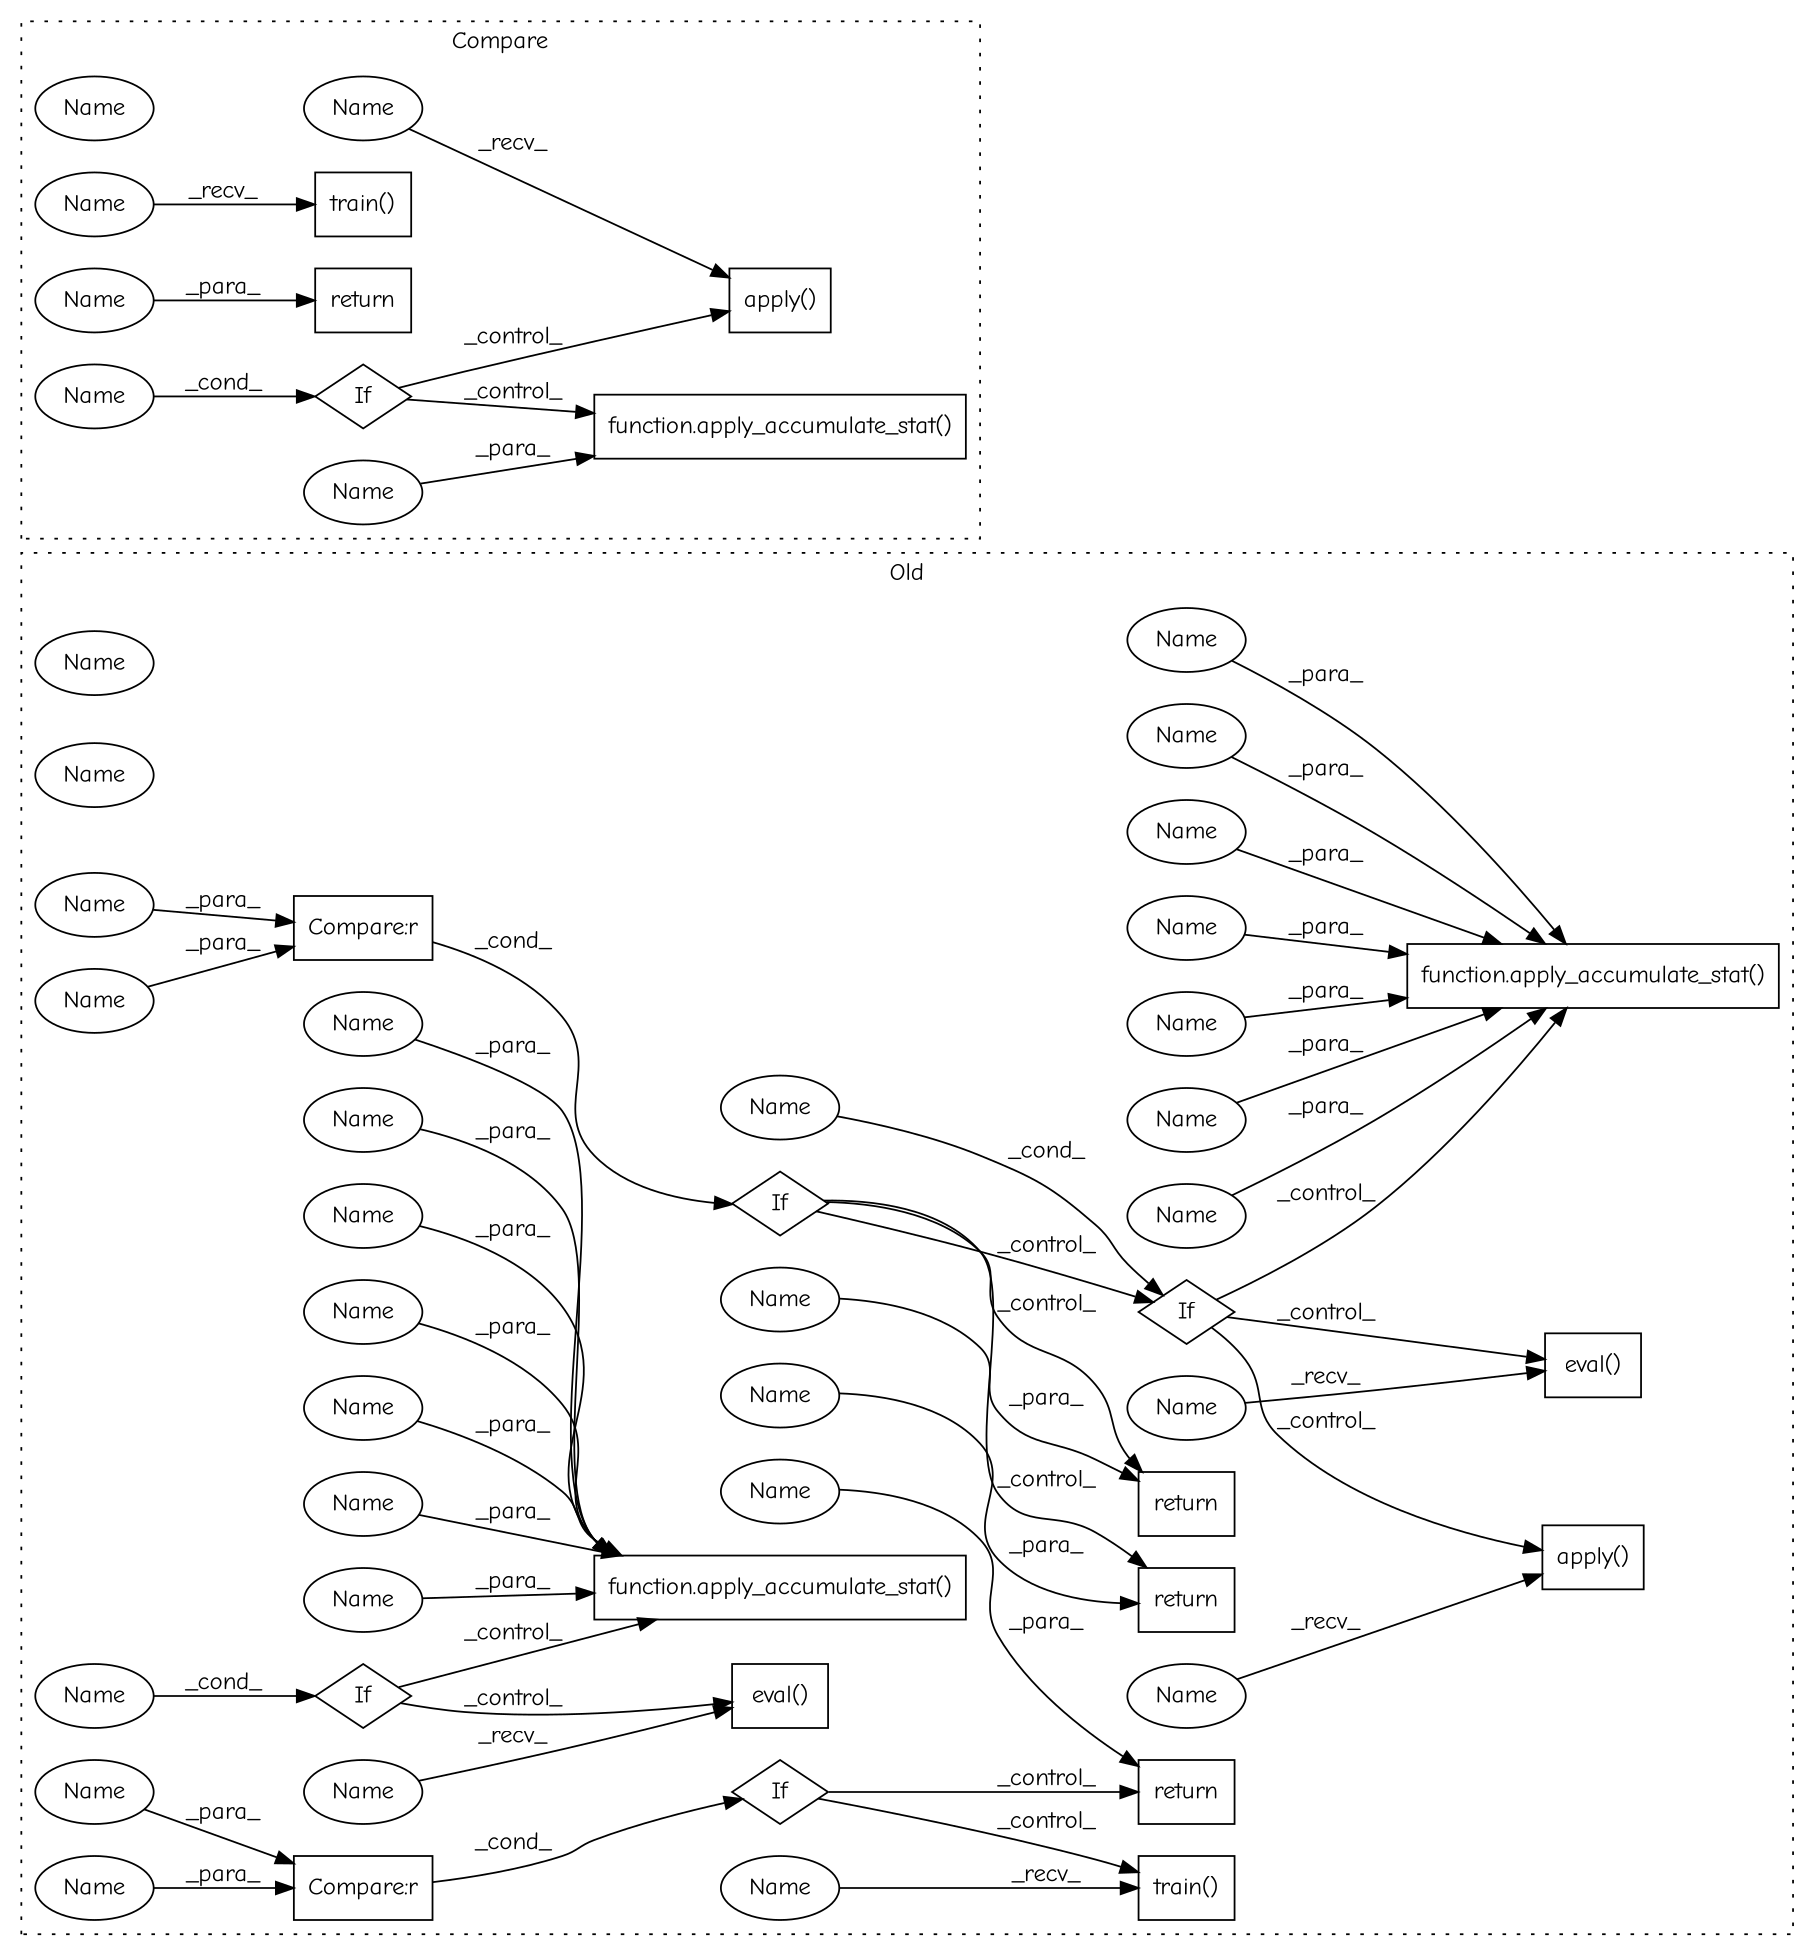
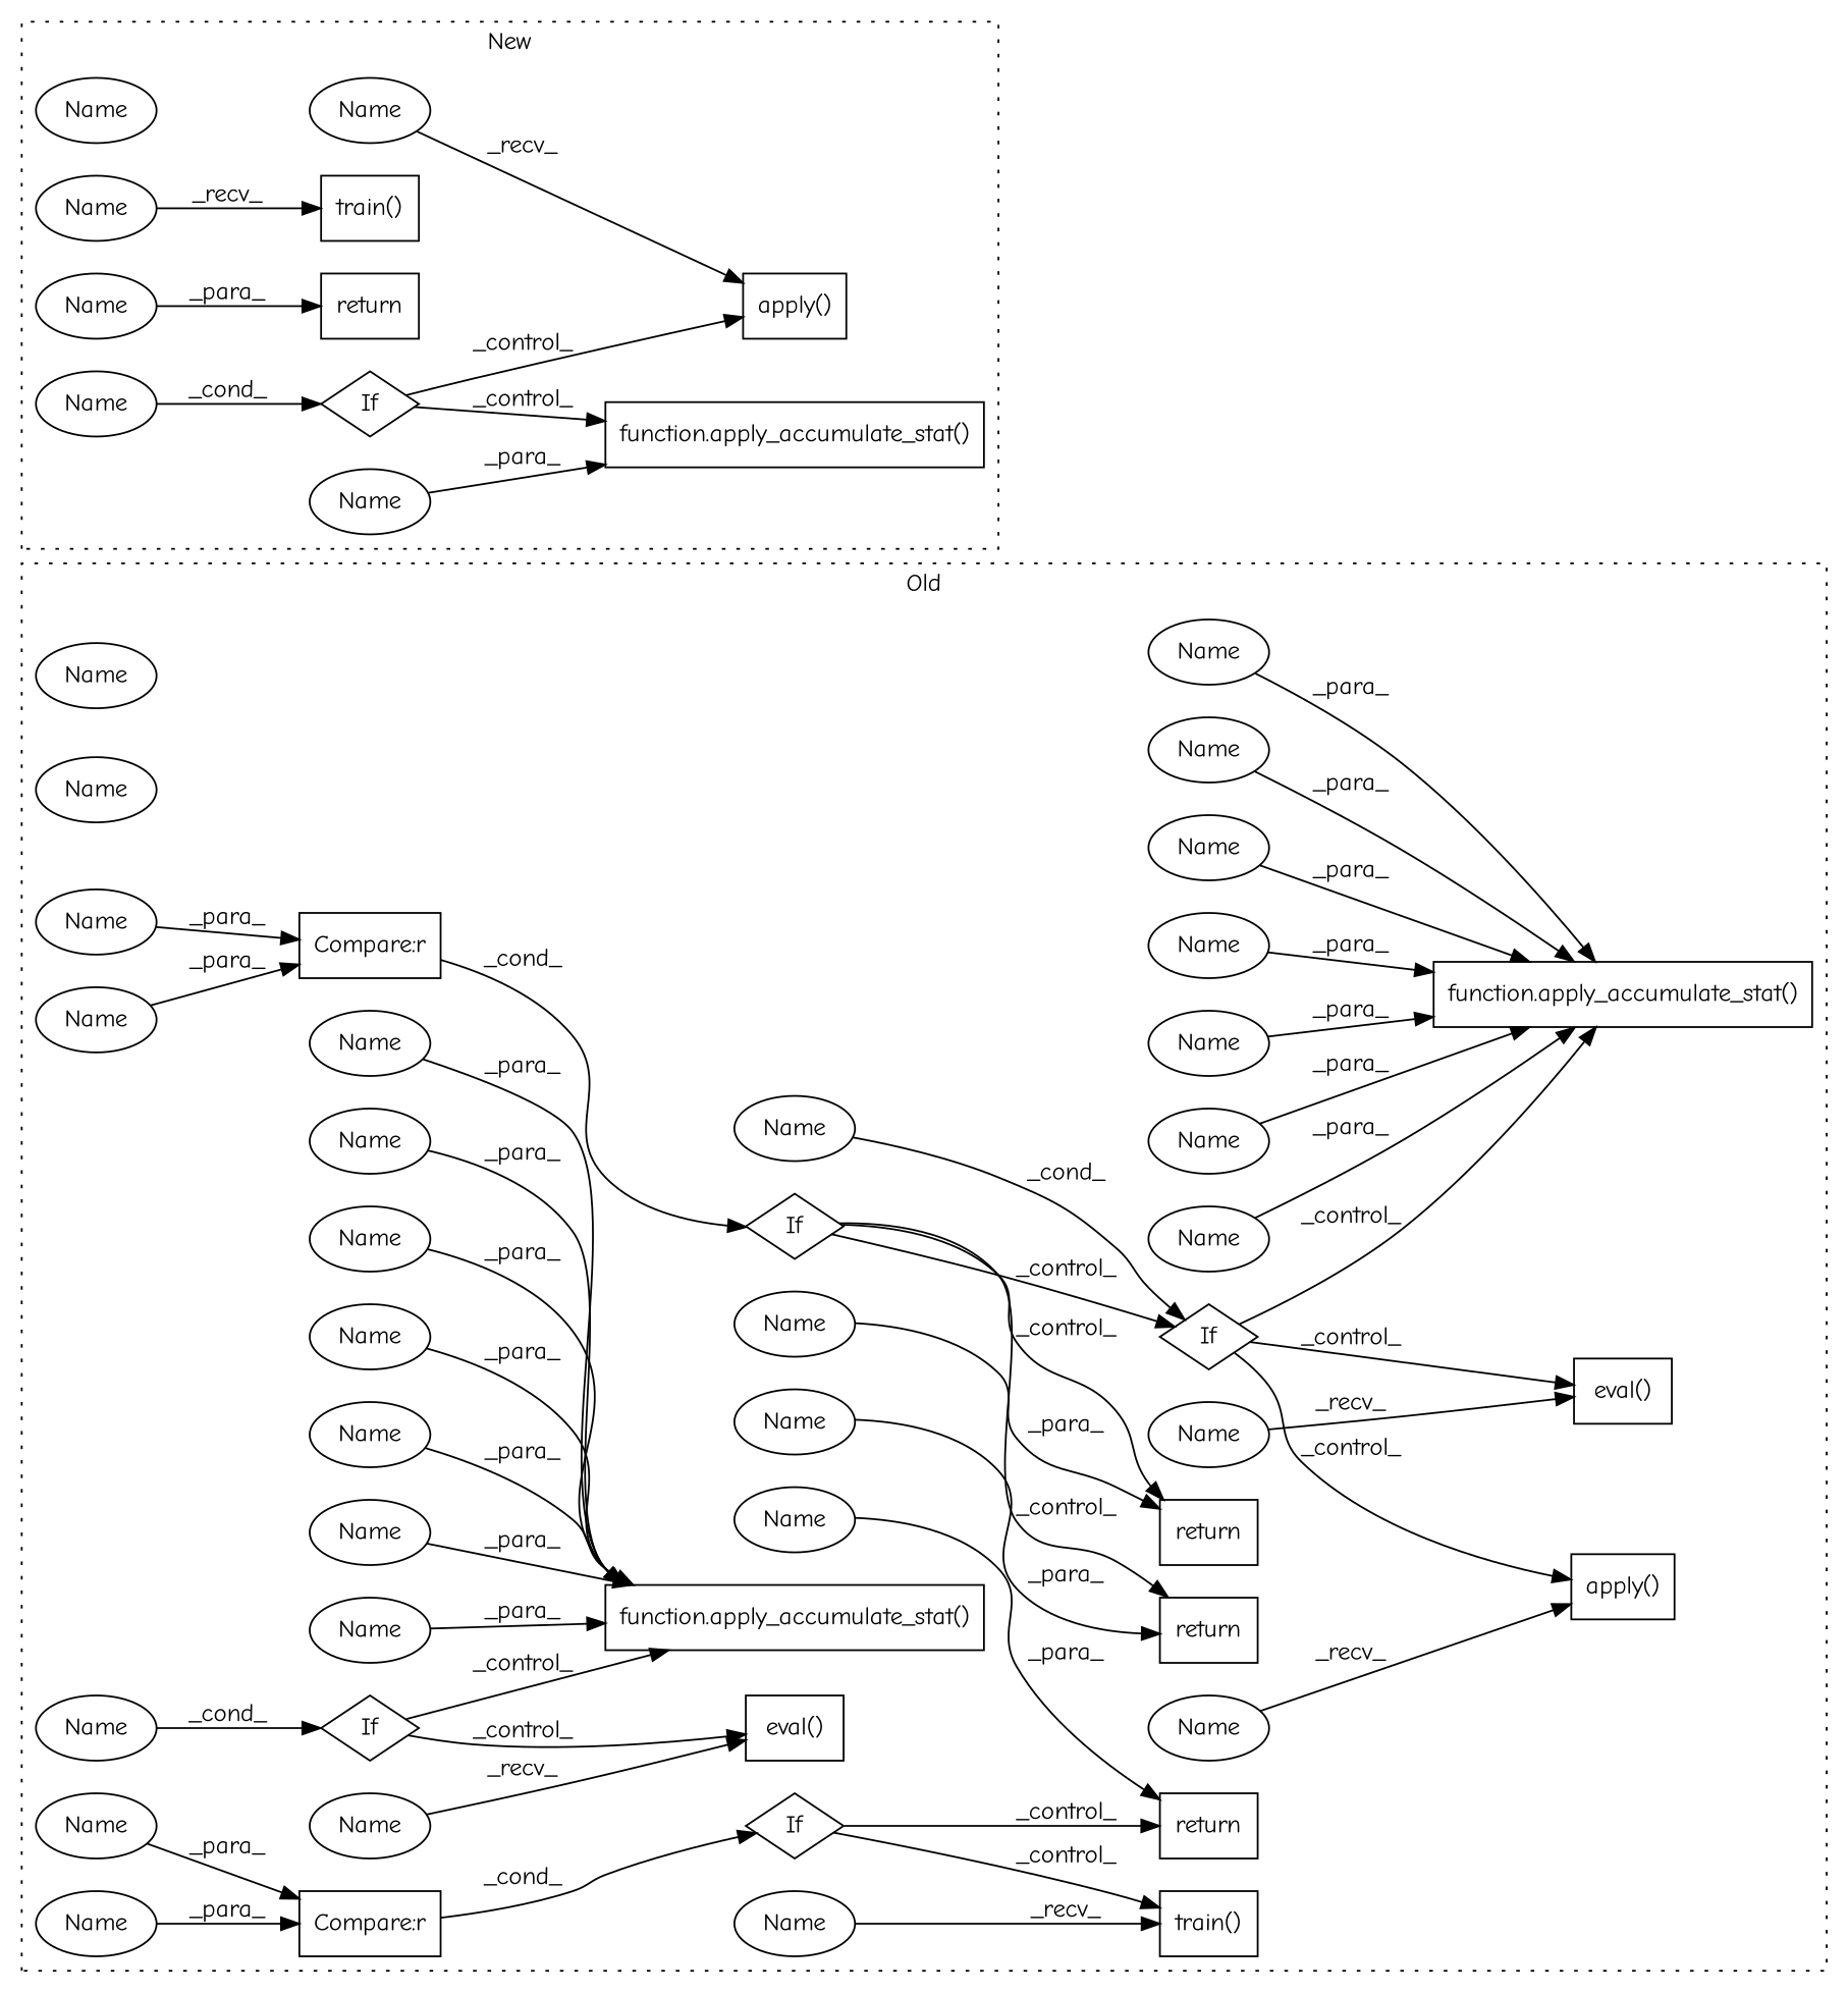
  digraph {
    rankdir=LR
    fontname="Comic Neue"
    node [a=87 l=3 s=9063 shape=ellipse fontname="Comic Neue"]
    edge [fontname="Comic Neue"]
    n1 [a=75 l="22,1" label="function.apply_accumulate_stat()" s="9442,9534" shape=box]
    n2 [a=96 label=If s=9402 shape=diamond]
    n3 [a=75 l=16 label="train()" shape=box]
    n4 [l=19 label=Name s=9405]
    n5 [a=96 label=If s=9026 shape=diamond]
    n6 [a=40 l=20 label="Compare:r" s=9029 shape=box]
    n7 [a=75 l="15,1" label="apply()" s="9552,9593" shape=box]
    n8 [a=96 label=If s=9145 shape=diamond]
    n9 [l=19 label=Name s=9148]
    n10 [a=75 l=10 label="eval()" s=9346 shape=box]
    n11 [a=93 l=7 label=return s=9803 shape=box]
    n12 [a=75 l=15 label="eval()" s=9629 shape=box]
    n13 [a=75 l="22,1" label="function.apply_accumulate_stat()" s="9181,9268" shape=box]
    n14 [a=93 l=7 label=return s=9761 shape=box]
    n15 [a=96 label=If s=9365 shape=diamond]
    n16 [a=40 l=20 label="Compare:r" s=9368 shape=box]
    n17 [a=93 l=7 label=return s=9092 shape=box]
    n18 [l=11 label=Name s=9249]
    n19 [l=11 label=Name s=9515]
    n20 [l=13 label=Name s=9208]
    n21 [l=13 label=Name s=9474]
    n22 [l=10 label=Name s=9496]
    n23 [l=10 label=Name s=9230]
    n24 [l=6 label=Name s=9528]
    n25 [l=6 label=Name s=9262]
    n26 [l=5 label=Name s=9489]
    n27 [l=5 label=Name s=9223]
    n28 [l=5 label=Name s=9508]
    n29 [l=5 label=Name s=9242]
    n30 [l=8 label=Name s=9099]
    n31 [l=8 label=Name s=9629]
    n32 [l=8 label=Name s=9368]
    n33 [l=8 label=Name]
    n34 [l=8 label=Name s=9768]
    n35 [l=8 label=Name s=9029]
    n36 [l=8 label=Name s=9464]
    n37 [l=8 label=Name s=9552]
    n38 [label=Name s=9346]
    n39 [label=Name s=9203]
    n40 [label=Name s=9810]
    n41 [l=19 label=Name s=9405]
    n42 [l=19 label=Name s=9148]
    n43 [l=4 label=Name s=9384]
    n44 [l=4 label=Name s=9045]
    n45 [a=93 l=7 label=return s=8822 shape=box]
    n46 [a=75 l=15 label="train()" s=8480 shape=box]
    n47 [a=75 l="14,1" label="apply()" s="8776,8816" shape=box]
    n48 [a=96 label=If s=8524 shape=diamond]
    n49 [l=19 label=Name s=8527]
    n50 [a=75 l="22,1" label="function.apply_accumulate_stat()" s="8556,8647" shape=box]
    n51 [l=19 label=Name s=8527]
    n52 [l=7 label=Name s=8480]
    n53 [l=7 label=Name s=8829]
    n54 [l=7 label=Name s=8776]
    n55 [l=7 label=Name s=8578]
    subgraph cluster_1 {
      label=Old
      style=dotted
      n1
      n2
      n3
      n4
      n5
      n6
      n7
      n8
      n9
      n10
      n11
      n12
      n13
      n14
      n15
      n16
      n17
      n18
      n19
      n20
      n21
      n22
      n23
      n24
      n25
      n26
      n27
      n28
      n29
      n30
      n31
      n32
      n33
      n34
      n35
      n36
      n37
      n38
      n39
      n40
      n41
      n42
      n43
      n44
    }
    subgraph cluster_2 {
-     label=Compare
+     label=New
      style=dotted
      n45
      n46
      n47
      n48
      n49
      n50
      n51
      n52
      n53
      n54
      n55
    }
    n2 -> n1 [label=_control_]
    n2 -> n7 [label=_control_]
    n2 -> n12 [label=_control_]
    n5 -> n3 [label=_control_]
    n5 -> n17 [label=_control_]
    n6 -> n5 [label=_cond_]
    n8 -> n10 [label=_control_]
    n8 -> n13 [label=_control_]
    n15 -> n2 [label=_control_]
    n15 -> n11 [label=_control_]
    n15 -> n14 [label=_control_]
    n16 -> n15 [label=_cond_]
    n18 -> n13 [label=_para_]
    n19 -> n1 [label=_para_]
    n20 -> n13 [label=_para_]
    n21 -> n1 [label=_para_]
    n22 -> n1 [label=_para_]
    n23 -> n13 [label=_para_]
    n24 -> n1 [label=_para_]
    n25 -> n13 [label=_para_]
    n26 -> n1 [label=_para_]
    n27 -> n13 [label=_para_]
    n28 -> n1 [label=_para_]
    n29 -> n13 [label=_para_]
    n30 -> n17 [label=_para_]
    n31 -> n12 [label=_recv_]
    n32 -> n16 [label=_para_]
    n33 -> n3 [label=_recv_]
    n34 -> n14 [label=_para_]
    n35 -> n6 [label=_para_]
    n36 -> n1 [label=_para_]
    n37 -> n7 [label=_recv_]
    n38 -> n10 [label=_recv_]
    n39 -> n13 [label=_para_]
    n40 -> n11 [label=_para_]
    n41 -> n2 [label=_cond_]
    n42 -> n8 [label=_cond_]
    n43 -> n16 [label=_para_]
    n44 -> n6 [label=_para_]
    n48 -> n47 [label=_control_]
    n48 -> n50 [label=_control_]
    n51 -> n48 [label=_cond_]
    n52 -> n46 [label=_recv_]
    n53 -> n45 [label=_para_]
    n54 -> n47 [label=_recv_]
    n55 -> n50 [label=_para_]
  }
